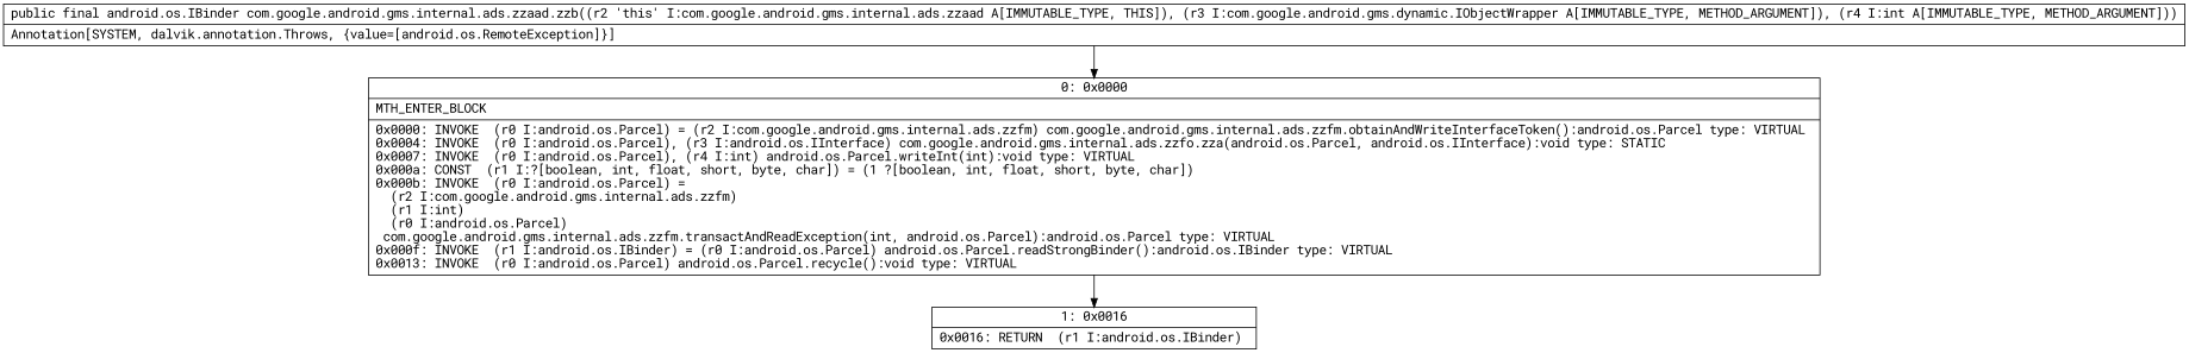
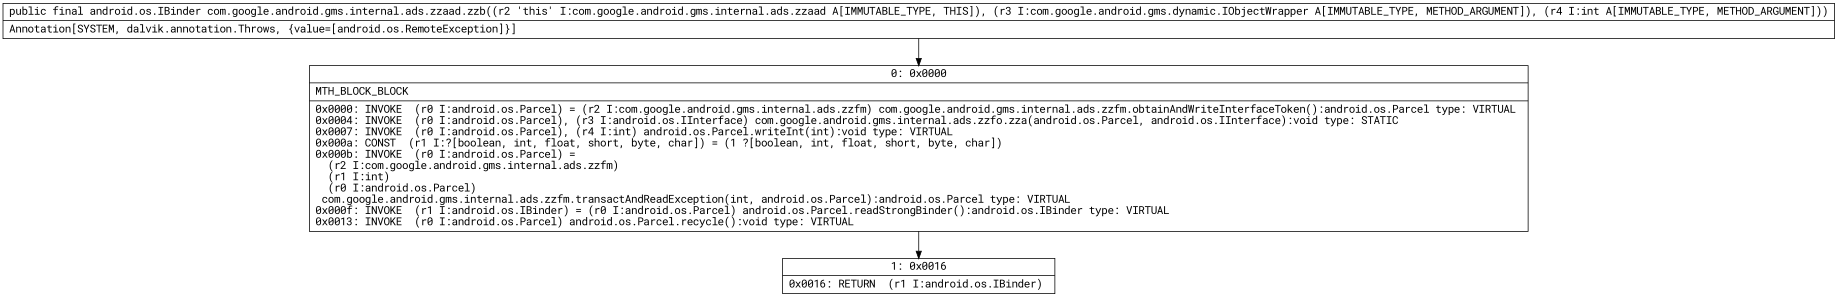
  digraph {
    fontname="Roboto Mono"
    node [shape=record fontname="Roboto Mono"]
    edge [fontname="Roboto Mono"]
-   n1 [label="{0\:\ 0x0000|MTH_ENTER_BLOCK\l|0x0000: INVOKE  (r0 I:android.os.Parcel) = (r2 I:com.google.android.gms.internal.ads.zzfm) com.google.android.gms.internal.ads.zzfm.obtainAndWriteInterfaceToken():android.os.Parcel type: VIRTUAL \l0x0004: INVOKE  (r0 I:android.os.Parcel), (r3 I:android.os.IInterface) com.google.android.gms.internal.ads.zzfo.zza(android.os.Parcel, android.os.IInterface):void type: STATIC \l0x0007: INVOKE  (r0 I:android.os.Parcel), (r4 I:int) android.os.Parcel.writeInt(int):void type: VIRTUAL \l0x000a: CONST  (r1 I:?[boolean, int, float, short, byte, char]) = (1 ?[boolean, int, float, short, byte, char]) \l0x000b: INVOKE  (r0 I:android.os.Parcel) = \l  (r2 I:com.google.android.gms.internal.ads.zzfm)\l  (r1 I:int)\l  (r0 I:android.os.Parcel)\l com.google.android.gms.internal.ads.zzfm.transactAndReadException(int, android.os.Parcel):android.os.Parcel type: VIRTUAL \l0x000f: INVOKE  (r1 I:android.os.IBinder) = (r0 I:android.os.Parcel) android.os.Parcel.readStrongBinder():android.os.IBinder type: VIRTUAL \l0x0013: INVOKE  (r0 I:android.os.Parcel) android.os.Parcel.recycle():void type: VIRTUAL \l}"]
+   n1 [label="{0\:\ 0x0000|MTH_BLOCK_BLOCK\l|0x0000: INVOKE  (r0 I:android.os.Parcel) = (r2 I:com.google.android.gms.internal.ads.zzfm) com.google.android.gms.internal.ads.zzfm.obtainAndWriteInterfaceToken():android.os.Parcel type: VIRTUAL \l0x0004: INVOKE  (r0 I:android.os.Parcel), (r3 I:android.os.IInterface) com.google.android.gms.internal.ads.zzfo.zza(android.os.Parcel, android.os.IInterface):void type: STATIC \l0x0007: INVOKE  (r0 I:android.os.Parcel), (r4 I:int) android.os.Parcel.writeInt(int):void type: VIRTUAL \l0x000a: CONST  (r1 I:?[boolean, int, float, short, byte, char]) = (1 ?[boolean, int, float, short, byte, char]) \l0x000b: INVOKE  (r0 I:android.os.Parcel) = \l  (r2 I:com.google.android.gms.internal.ads.zzfm)\l  (r1 I:int)\l  (r0 I:android.os.Parcel)\l com.google.android.gms.internal.ads.zzfm.transactAndReadException(int, android.os.Parcel):android.os.Parcel type: VIRTUAL \l0x000f: INVOKE  (r1 I:android.os.IBinder) = (r0 I:android.os.Parcel) android.os.Parcel.readStrongBinder():android.os.IBinder type: VIRTUAL \l0x0013: INVOKE  (r0 I:android.os.Parcel) android.os.Parcel.recycle():void type: VIRTUAL \l}"]
    n2 [label="{1\:\ 0x0016|0x0016: RETURN  (r1 I:android.os.IBinder) \l}"]
    n3 [label="{public final android.os.IBinder com.google.android.gms.internal.ads.zzaad.zzb((r2 'this' I:com.google.android.gms.internal.ads.zzaad A[IMMUTABLE_TYPE, THIS]), (r3 I:com.google.android.gms.dynamic.IObjectWrapper A[IMMUTABLE_TYPE, METHOD_ARGUMENT]), (r4 I:int A[IMMUTABLE_TYPE, METHOD_ARGUMENT]))  | Annotation[SYSTEM, dalvik.annotation.Throws, \{value=[android.os.RemoteException]\}]\l}"]
    n1 -> n2
    n3 -> n1
  }
